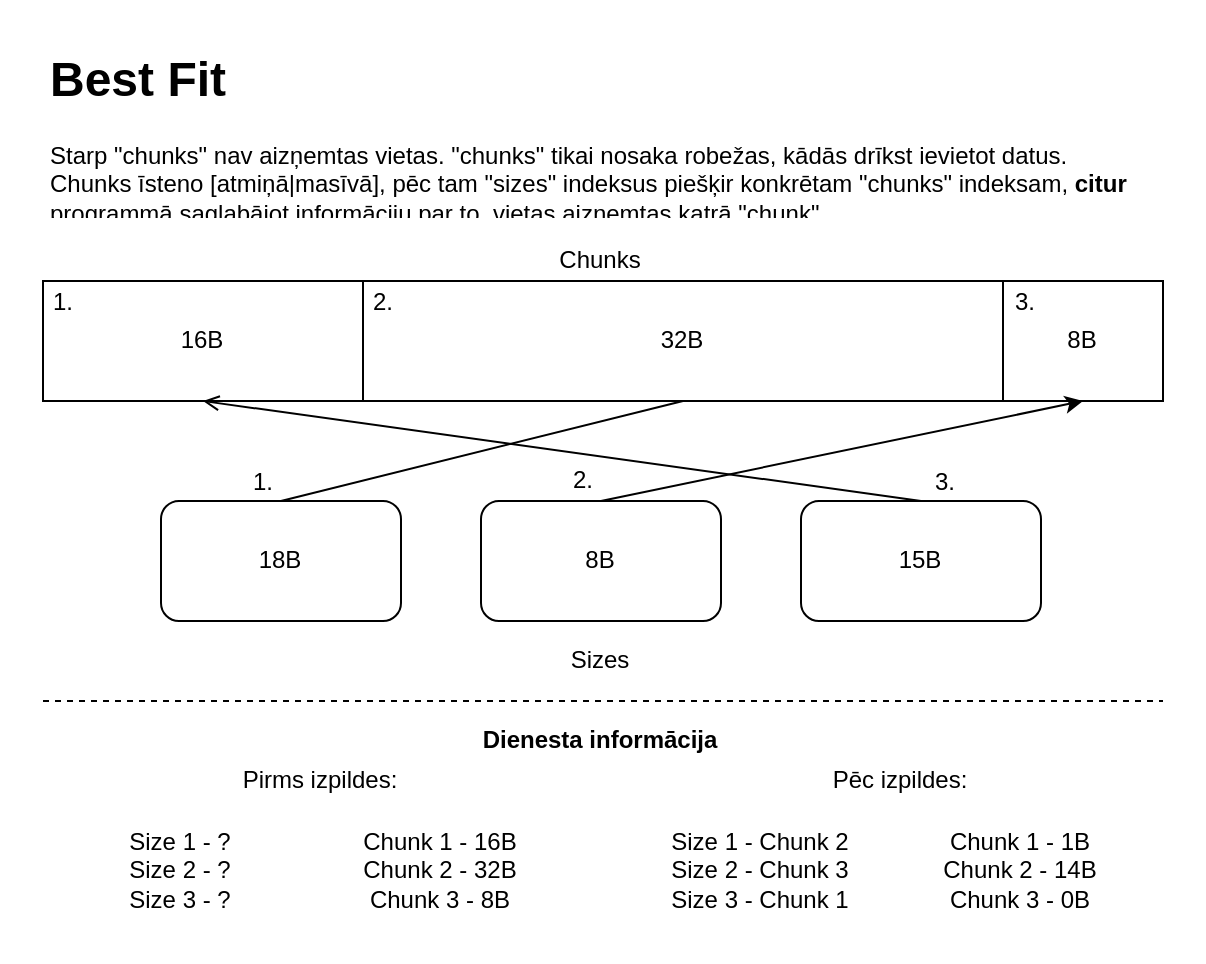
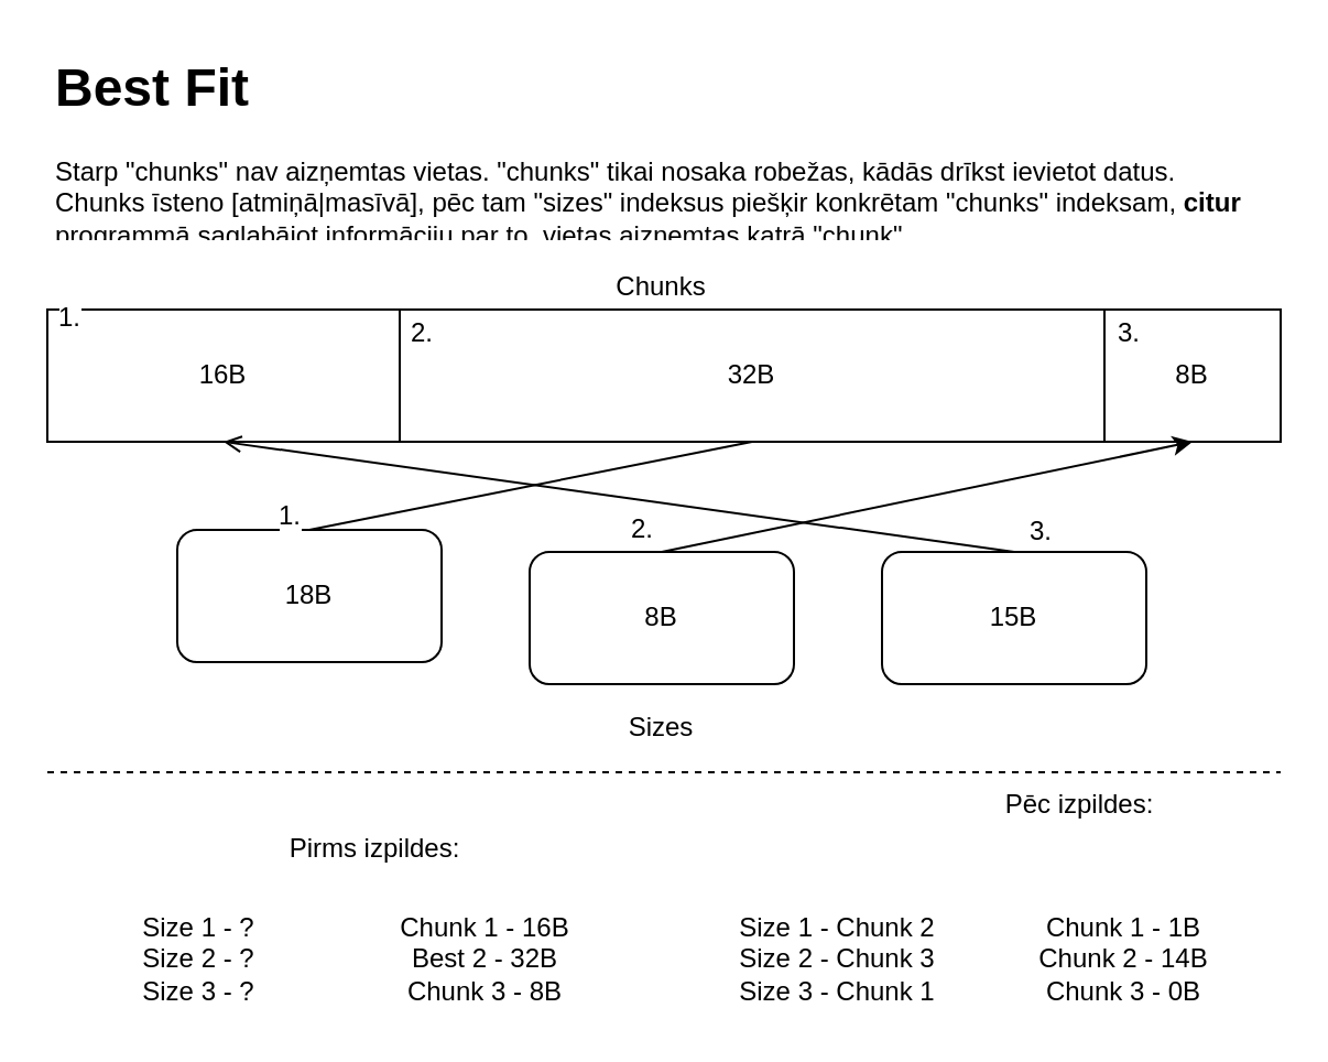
  <mxCell id="0" />
  <mxCell id="1" parent="0" />
  <mxCell id="2" value="16B" style="rounded=0;whiteSpace=wrap;html=1;" vertex="1" parent="1"><mxGeometry y="140" width="160" height="60" as="geometry" x="21" /></mxCell>
  <mxCell id="3" value="32B" style="rounded=0;whiteSpace=wrap;html=1;" vertex="1" parent="1"><mxGeometry x="181" y="140" width="320" height="60" as="geometry" /></mxCell>
  <mxCell id="4" value="8B" style="rounded=0;whiteSpace=wrap;html=1;" vertex="1" parent="1"><mxGeometry x="501" y="140" width="80" height="60" as="geometry" /></mxCell>
- <mxCell id="5" value="18B" style="rounded=1;whiteSpace=wrap;html=1;" vertex="1" parent="1"><mxGeometry x="80" y="250" width="120" height="60" as="geometry" /></mxCell>
+ <mxCell id="5" value="18B" style="rounded=1;whiteSpace=wrap;html=1;" vertex="1" parent="1"><mxGeometry x="80" y="240" width="120" height="60" as="geometry" /></mxCell>
  <mxCell id="6" value="8B" style="rounded=1;whiteSpace=wrap;html=1;" vertex="1" parent="1"><mxGeometry x="240" y="250" width="120" height="60" as="geometry" /></mxCell>
  <mxCell id="7" value="" style="endArrow=none;html=1;exitX=0.5;exitY=0;exitDx=0;exitDy=0;entryX=0.5;entryY=1;entryDx=0;entryDy=0;" edge="1" parent="1" source="5" target="3"><mxGeometry width="50" height="50" relative="1" as="geometry"><mxPoint x="211" y="250" as="sourcePoint" /><mxPoint x="261" y="200" as="targetPoint" /></mxGeometry></mxCell>
  <mxCell id="8" value="1." style="text;html=1;align=center;verticalAlign=middle;resizable=0;points=[];labelBackgroundColor=#ffffff;" vertex="1" connectable="0" parent="7"><mxGeometry x="-0.235" y="-2" relative="1" as="geometry"><mxPoint x="-86.45" y="7.25" as="offset" /></mxGeometry></mxCell>
  <mxCell id="9" value="1." style="text;html=1;align=center;verticalAlign=middle;resizable=0;points=[];labelBackgroundColor=#ffffff;" vertex="1" connectable="0" parent="7"><mxGeometry x="-0.235" y="-2" relative="1" as="geometry"><mxPoint x="-186.45" y="-82.8" as="offset" /></mxGeometry></mxCell>
  <mxCell id="10" value="" style="endArrow=classic;html=1;exitX=0.5;exitY=0;exitDx=0;exitDy=0;entryX=0.5;entryY=1;entryDx=0;entryDy=0;" edge="1" parent="1" source="6" target="4"><mxGeometry width="50" height="50" relative="1" as="geometry"><mxPoint x="351" y="330" as="sourcePoint" /><mxPoint x="401" y="280" as="targetPoint" /></mxGeometry></mxCell>
  <mxCell id="11" value="2." style="text;html=1;align=center;verticalAlign=middle;resizable=0;points=[];labelBackgroundColor=#ffffff;" vertex="1" connectable="0" parent="10"><mxGeometry x="0.08" y="-1" relative="1" as="geometry"><mxPoint x="-139.53" y="15.99" as="offset" /></mxGeometry></mxCell>
  <mxCell id="12" value="2." style="text;html=1;align=center;verticalAlign=middle;resizable=0;points=[];labelBackgroundColor=#ffffff;" vertex="1" connectable="0" parent="10"><mxGeometry x="0.08" y="-1" relative="1" as="geometry"><mxPoint x="-239.53" y="-73.94" as="offset" /></mxGeometry></mxCell>
  <mxCell id="13" value="15B" style="rounded=1;whiteSpace=wrap;html=1;" vertex="1" parent="1"><mxGeometry x="400" y="250" width="120" height="60" as="geometry" /></mxCell>
  <mxCell id="14" value="" style="endArrow=open;html=1;exitX=0.5;exitY=0;exitDx=0;exitDy=0;entryX=0.5;entryY=1;entryDx=0;entryDy=0;" edge="1" parent="1" source="13" target="2"><mxGeometry width="50" height="50" relative="1" as="geometry"><mxPoint x="351" y="330" as="sourcePoint" /><mxPoint x="401" y="280" as="targetPoint" /></mxGeometry></mxCell>
  <mxCell id="15" value="3." style="text;html=1;align=center;verticalAlign=middle;resizable=0;points=[];labelBackgroundColor=#ffffff;" vertex="1" connectable="0" parent="14"><mxGeometry x="-0.176" y="-2" relative="1" as="geometry"><mxPoint x="158.95" y="12.62" as="offset" /></mxGeometry></mxCell>
  <mxCell id="16" value="3." style="text;html=1;align=center;verticalAlign=middle;resizable=0;points=[];labelBackgroundColor=#ffffff;" vertex="1" connectable="0" parent="14"><mxGeometry x="-0.176" y="-2" relative="1" as="geometry"><mxPoint x="198.95" y="-77.38" as="offset" /></mxGeometry></mxCell>
  <mxCell id="17" value="&lt;h1&gt;Best Fit&lt;br&gt;&lt;/h1&gt;&lt;p&gt;Starp &quot;chunks&quot; nav aizņemtas vietas. &quot;chunks&quot; tikai nosaka robežas, kādās drīkst ievietot datus. Chunks īsteno [atmiņā|masīvā], pēc tam &quot;sizes&quot; indeksus piešķir konkrētam &quot;chunks&quot; indeksam, &lt;b&gt;citur&lt;/b&gt; programmā saglabājot informāciju par to, vietas aizņemtas katrā &quot;chunk&quot;.&lt;br&gt;&lt;/p&gt;" style="text;html=1;strokeColor=none;fillColor=none;spacing=5;spacingTop=-20;whiteSpace=wrap;overflow=hidden;rounded=0;" vertex="1" parent="1"><mxGeometry x="20" width="560" height="89" as="geometry" y="20" /></mxCell>
  <mxCell id="18" value="Chunks" style="text;html=1;strokeColor=none;fillColor=none;align=center;verticalAlign=middle;whiteSpace=wrap;rounded=0;" vertex="1" parent="1"><mxGeometry x="280" y="120" width="40" height="20" as="geometry" /></mxCell>
  <mxCell id="19" value="Sizes" style="text;html=1;strokeColor=none;fillColor=none;align=center;verticalAlign=middle;whiteSpace=wrap;rounded=0;" vertex="1" parent="1"><mxGeometry x="280" y="320" width="40" height="20" as="geometry" /></mxCell>
  <mxCell id="20" value="Size 1 - Chunk 2&lt;br&gt;Size 2 - Chunk 3&lt;br&gt;Size 3 - Chunk 1" style="text;html=1;strokeColor=none;fillColor=none;align=center;verticalAlign=middle;whiteSpace=wrap;rounded=0;" vertex="1" parent="1"><mxGeometry x="310" y="410" width="140" height="50" as="geometry" /></mxCell>
  <mxCell id="21" value="&lt;div&gt;Chunk 1 - 1B&lt;/div&gt;&lt;div&gt;Chunk 2 - 14B&lt;/div&gt;&lt;div&gt;Chunk 3 - 0B&lt;br&gt;&lt;/div&gt;" style="text;html=1;strokeColor=none;fillColor=none;align=center;verticalAlign=middle;whiteSpace=wrap;rounded=0;" vertex="1" parent="1"><mxGeometry x="440" y="410" width="140" height="50" as="geometry" /></mxCell>
- <mxCell id="22" value="Pēc izpildes:" style="text;html=1;strokeColor=none;fillColor=none;align=center;verticalAlign=middle;whiteSpace=wrap;rounded=0;" vertex="1" parent="1"><mxGeometry x="410" y="380" width="80" height="20" as="geometry" /></mxCell>
+ <mxCell id="22" value="Pēc izpildes:" style="text;html=1;strokeColor=none;fillColor=none;align=center;verticalAlign=middle;whiteSpace=wrap;rounded=0;" vertex="1" parent="1"><mxGeometry x="450" y="355" width="80" height="20" as="geometry" /></mxCell>
  <mxCell id="23" value="Size 1 - ?&lt;br&gt;Size 2 - ?&lt;br&gt;Size 3 - ?" style="text;html=1;strokeColor=none;fillColor=none;align=center;verticalAlign=middle;whiteSpace=wrap;rounded=0;" vertex="1" parent="1"><mxGeometry x="20" y="410" width="140" height="50" as="geometry" /></mxCell>
- <mxCell id="24" value="&lt;div&gt;Chunk 1 - 16B&lt;/div&gt;&lt;div&gt;Chunk 2 - 32B&lt;/div&gt;&lt;div&gt;Chunk 3 - 8B&lt;br&gt;&lt;/div&gt;" style="text;html=1;strokeColor=none;fillColor=none;align=center;verticalAlign=middle;whiteSpace=wrap;rounded=0;" vertex="1" parent="1"><mxGeometry x="150" y="410" width="140" height="50" as="geometry" /></mxCell>
- <mxCell id="25" value="Pirms izpildes:" style="text;html=1;strokeColor=none;fillColor=none;align=center;verticalAlign=middle;whiteSpace=wrap;rounded=0;" vertex="1" parent="1"><mxGeometry x="120" y="380" width="80" height="20" as="geometry" /></mxCell>
- <mxCell id="26" value="&lt;b&gt;Dienesta informācija&lt;/b&gt;" style="text;html=1;strokeColor=none;fillColor=none;align=center;verticalAlign=middle;whiteSpace=wrap;rounded=0;" vertex="1" parent="1"><mxGeometry x="220" y="360" width="160" height="20" as="geometry" /></mxCell>
+ <mxCell id="24" value="&lt;div&gt;Chunk 1 - 16B&lt;/div&gt;&lt;div&gt;Best 2 - 32B&lt;/div&gt;&lt;div&gt;Chunk 3 - 8B&lt;br&gt;&lt;/div&gt;" style="text;html=1;strokeColor=none;fillColor=none;align=center;verticalAlign=middle;whiteSpace=wrap;rounded=0;" vertex="1" parent="1"><mxGeometry x="150" y="410" width="140" height="50" as="geometry" /></mxCell>
+ <mxCell id="25" value="Pirms izpildes:" style="text;html=1;strokeColor=none;fillColor=none;align=center;verticalAlign=middle;whiteSpace=wrap;rounded=0;" vertex="1" parent="1"><mxGeometry x="130" y="375" width="80" height="20" as="geometry" /></mxCell>
  <mxCell id="27" value="" style="endArrow=none;dashed=1;html=1;" edge="1" parent="1"><mxGeometry width="50" height="50" relative="1" as="geometry"><mxPoint y="350" as="sourcePoint" x="21" /><mxPoint x="581" y="350" as="targetPoint" /></mxGeometry></mxCell>
